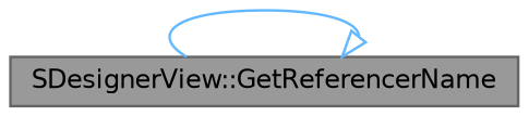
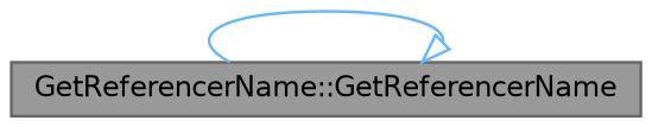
  digraph {
    rankdir=LR
-   n1 [color=gray40 fillcolor=grey60 fontcolor=black fontname=Helvetica fontsize=10 height=0.2 label="SDesignerView::GetReferencerName" shape=box style=filled width=0.4]
+   n1 [color=gray40 fillcolor=grey60 fontcolor=black fontname=Helvetica fontsize=10 height=0.2 label="GetReferencerName::GetReferencerName" shape=box style=filled width=0.4]
    n1 -> n1 [color=steelblue1 fontname=Helvetica fontsize=10 labelfontname=Helvetica labelfontsize=10 style=solid arrowhead=onormal]
  }
